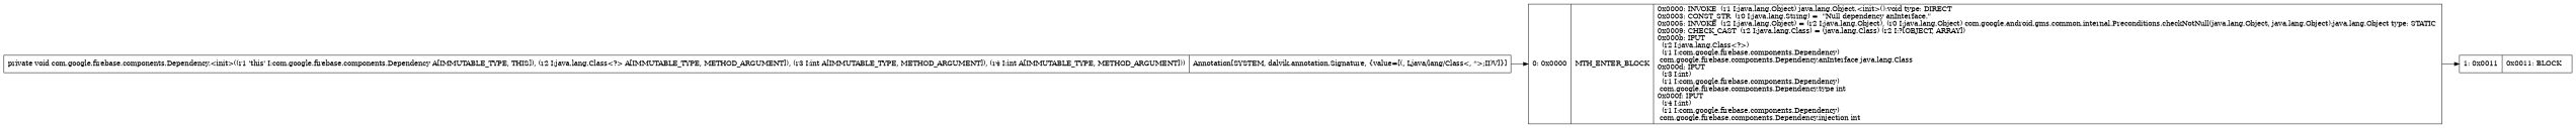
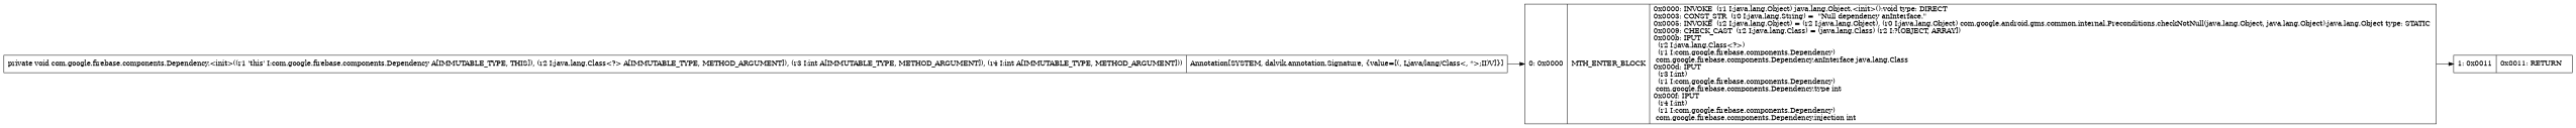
  digraph {
    rankdir=LR
    node [shape=record]
    n1 [label="{0\:\ 0x0000|MTH_ENTER_BLOCK\l|0x0000: INVOKE  (r1 I:java.lang.Object) java.lang.Object.\<init\>():void type: DIRECT \l0x0003: CONST_STR  (r0 I:java.lang.String) =  \"Null dependency anInterface.\" \l0x0005: INVOKE  (r2 I:java.lang.Object) = (r2 I:java.lang.Object), (r0 I:java.lang.Object) com.google.android.gms.common.internal.Preconditions.checkNotNull(java.lang.Object, java.lang.Object):java.lang.Object type: STATIC \l0x0009: CHECK_CAST  (r2 I:java.lang.Class) = (java.lang.Class) (r2 I:?[OBJECT, ARRAY]) \l0x000b: IPUT  \l  (r2 I:java.lang.Class\<?\>)\l  (r1 I:com.google.firebase.components.Dependency)\l com.google.firebase.components.Dependency.anInterface java.lang.Class \l0x000d: IPUT  \l  (r3 I:int)\l  (r1 I:com.google.firebase.components.Dependency)\l com.google.firebase.components.Dependency.type int \l0x000f: IPUT  \l  (r4 I:int)\l  (r1 I:com.google.firebase.components.Dependency)\l com.google.firebase.components.Dependency.injection int \l}"]
-   n2 [label="{1\:\ 0x0011|0x0011: BLOCK   \l}"]
+   n2 [label="{1\:\ 0x0011|0x0011: RETURN   \l}"]
    n3 [label="{private void com.google.firebase.components.Dependency.\<init\>((r1 'this' I:com.google.firebase.components.Dependency A[IMMUTABLE_TYPE, THIS]), (r2 I:java.lang.Class\<?\> A[IMMUTABLE_TYPE, METHOD_ARGUMENT]), (r3 I:int A[IMMUTABLE_TYPE, METHOD_ARGUMENT]), (r4 I:int A[IMMUTABLE_TYPE, METHOD_ARGUMENT]))  | Annotation[SYSTEM, dalvik.annotation.Signature, \{value=[(, Ljava\/lang\/Class\<, *\>;II)V]\}]\l}"]
    n1 -> n2
    n3 -> n1
  }
